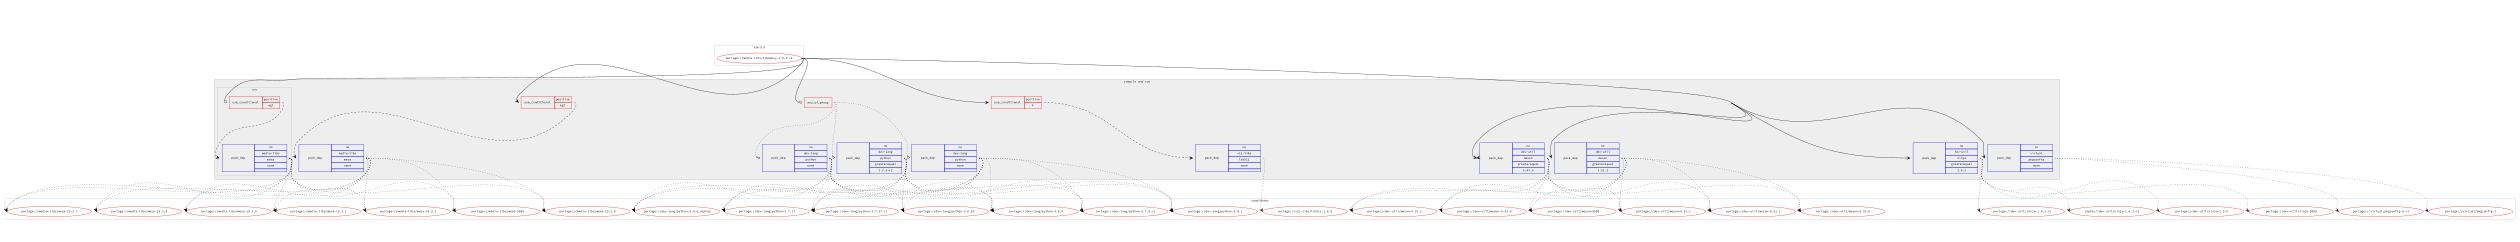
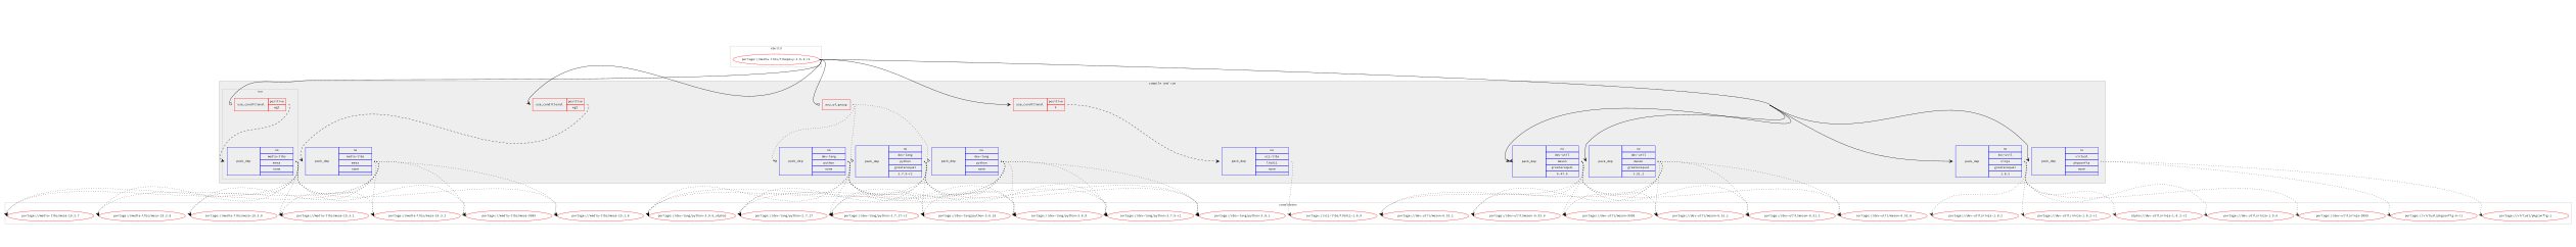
  digraph {
    compound=true
    concentrate=true
    fontname="Source Code Pro"
    fontsize=10
    newrank=true
    rankdir=TB
    ranksep=1.5
    node [color=red fontname="Source Code Pro" fontsize=10]
    edge [arrowhead=vee fontname="Source Code Pro" headport=w style=dotted tailport=e weight=100]
    n1 [label="portage://media-libs/libepoxy-1.5.3-r1" width=4]
    n2 [color=blue label=<<TABLE BORDER="0" CELLBORDER="1" CELLSPACING="0" CELLPADDING="4" WIDTH="220"><TR><TD ROWSPAN="6" CELLPADDING="30">pack_dep</TD></TR><TR><TD WIDTH="110">no</TD></TR><TR><TD>dev-lang</TD></TR><TR><TD>python</TD></TR><TR><TD>none</TD></TR><TR><TD></TD></TR></TABLE>> shape=none]
    n3 [color=blue label=<<TABLE BORDER="0" CELLBORDER="1" CELLSPACING="0" CELLPADDING="4" WIDTH="220"><TR><TD ROWSPAN="6" CELLPADDING="30">pack_dep</TD></TR><TR><TD WIDTH="110">no</TD></TR><TR><TD>dev-lang</TD></TR><TR><TD>python</TD></TR><TR><TD>none</TD></TR><TR><TD></TD></TR></TABLE>> shape=none]
    n4 [color=blue label=<<TABLE BORDER="0" CELLBORDER="1" CELLSPACING="0" CELLPADDING="4" WIDTH="220"><TR><TD ROWSPAN="6" CELLPADDING="30">pack_dep</TD></TR><TR><TD WIDTH="110">no</TD></TR><TR><TD>dev-lang</TD></TR><TR><TD>python</TD></TR><TR><TD>greaterequal</TD></TR><TR><TD>2.7.5-r2</TD></TR></TABLE>> shape=none]
    n5 [label=<<TABLE BORDER="0" CELLBORDER="1" CELLSPACING="0" CELLPADDING="4"><TR><TD CELLPADDING="10">any_of_group</TD></TR></TABLE>> shape=none]
    n6 [color=blue label=<<TABLE BORDER="0" CELLBORDER="1" CELLSPACING="0" CELLPADDING="4" WIDTH="220"><TR><TD ROWSPAN="6" CELLPADDING="30">pack_dep</TD></TR><TR><TD WIDTH="110">no</TD></TR><TR><TD>x11-libs</TD></TR><TR><TD>libX11</TD></TR><TR><TD>none</TD></TR><TR><TD></TD></TR></TABLE>> shape=none]
    n7 [label=<<TABLE BORDER="0" CELLBORDER="1" CELLSPACING="0" CELLPADDING="4"><TR><TD ROWSPAN="3" CELLPADDING="10">use_conditional</TD></TR><TR><TD>positive</TD></TR><TR><TD>X</TD></TR></TABLE>> shape=none]
    n8 [color=blue label=<<TABLE BORDER="0" CELLBORDER="1" CELLSPACING="0" CELLPADDING="4" WIDTH="220"><TR><TD ROWSPAN="6" CELLPADDING="30">pack_dep</TD></TR><TR><TD WIDTH="110">no</TD></TR><TR><TD>media-libs</TD></TR><TR><TD>mesa</TD></TR><TR><TD>none</TD></TR><TR><TD></TD></TR></TABLE>> shape=none]
    n9 [label=<<TABLE BORDER="0" CELLBORDER="1" CELLSPACING="0" CELLPADDING="4"><TR><TD ROWSPAN="3" CELLPADDING="10">use_conditional</TD></TR><TR><TD>positive</TD></TR><TR><TD>egl</TD></TR></TABLE>> shape=none]
    n10 [color=blue label=<<TABLE BORDER="0" CELLBORDER="1" CELLSPACING="0" CELLPADDING="4" WIDTH="220"><TR><TD ROWSPAN="6" CELLPADDING="30">pack_dep</TD></TR><TR><TD WIDTH="110">no</TD></TR><TR><TD>dev-util</TD></TR><TR><TD>meson</TD></TR><TR><TD>greaterequal</TD></TR><TR><TD>0.47.0</TD></TR></TABLE>> shape=none]
    n11 [color=blue label=<<TABLE BORDER="0" CELLBORDER="1" CELLSPACING="0" CELLPADDING="4" WIDTH="220"><TR><TD ROWSPAN="6" CELLPADDING="30">pack_dep</TD></TR><TR><TD WIDTH="110">no</TD></TR><TR><TD>dev-util</TD></TR><TR><TD>meson</TD></TR><TR><TD>greaterequal</TD></TR><TR><TD>0.51.2</TD></TR></TABLE>> shape=none]
    n12 [color=blue label=<<TABLE BORDER="0" CELLBORDER="1" CELLSPACING="0" CELLPADDING="4" WIDTH="220"><TR><TD ROWSPAN="6" CELLPADDING="30">pack_dep</TD></TR><TR><TD WIDTH="110">no</TD></TR><TR><TD>dev-util</TD></TR><TR><TD>ninja</TD></TR><TR><TD>greaterequal</TD></TR><TR><TD>1.8.2</TD></TR></TABLE>> shape=none]
    n13 [color=blue label=<<TABLE BORDER="0" CELLBORDER="1" CELLSPACING="0" CELLPADDING="4" WIDTH="220"><TR><TD ROWSPAN="6" CELLPADDING="30">pack_dep</TD></TR><TR><TD WIDTH="110">no</TD></TR><TR><TD>virtual</TD></TR><TR><TD>pkgconfig</TD></TR><TR><TD>none</TD></TR><TR><TD></TD></TR></TABLE>> shape=none]
    n14 [color=blue label=<<TABLE BORDER="0" CELLBORDER="1" CELLSPACING="0" CELLPADDING="4" WIDTH="220"><TR><TD ROWSPAN="6" CELLPADDING="30">pack_dep</TD></TR><TR><TD WIDTH="110">no</TD></TR><TR><TD>media-libs</TD></TR><TR><TD>mesa</TD></TR><TR><TD>none</TD></TR><TR><TD></TD></TR></TABLE>> shape=none]
    n15 [label=<<TABLE BORDER="0" CELLBORDER="1" CELLSPACING="0" CELLPADDING="4"><TR><TD ROWSPAN="3" CELLPADDING="10">use_conditional</TD></TR><TR><TD>positive</TD></TR><TR><TD>egl</TD></TR></TABLE>> shape=none]
    n16 [label="portage://dev-lang/python-3.9.0_alpha2" width=4]
    n17 [label="portage://dev-lang/python-3.8.1" width=4]
    n18 [label="portage://dev-lang/python-3.7.5-r1" width=4]
    n19 [label="portage://dev-lang/python-3.6.9" width=4]
    n20 [label="portage://dev-lang/python-3.6.10" width=4]
    n21 [label="portage://dev-lang/python-2.7.17-r1" width=4]
    n22 [label="portage://dev-lang/python-2.7.17" width=4]
    n23 [label="portage://x11-libs/libX11-1.6.9" width=4]
    n24 [label="portage://media-libs/mesa-9999" width=4]
    n25 [label="portage://media-libs/mesa-19.3.2" width=4]
    n26 [label="portage://media-libs/mesa-19.3.1" width=4]
    n27 [label="portage://media-libs/mesa-19.3.0" width=4]
    n28 [label="portage://media-libs/mesa-19.2.8" width=4]
    n29 [label="portage://media-libs/mesa-19.2.7" width=4]
    n30 [label="portage://media-libs/mesa-19.1.8" width=4]
    n31 [label="portage://dev-util/meson-9999" width=4]
    n32 [label="portage://dev-util/meson-0.53.0" width=4]
    n33 [label="portage://dev-util/meson-0.52.1" width=4]
    n34 [label="portage://dev-util/meson-0.52.0" width=4]
    n35 [label="portage://dev-util/meson-0.51.2" width=4]
    n36 [label="portage://dev-util/meson-0.51.1" width=4]
    n37 [label="portage://dev-util/ninja-9999" width=4]
    n38 [label="portage://dev-util/ninja-1.9.0" width=4]
    n39 [label="alpha://dev-util/ninja-1.8.2-r2" width=4]
    n40 [label="portage://dev-util/ninja-1.8.2-r1" width=4]
+   n41 [label="portage://dev-util/ninja-1.8.2" width=4]
    n42 [label="portage://virtual/pkgconfig-1" width=4]
    n43 [label="portage://virtual/pkgconfig-0-r1" width=4]
    subgraph cluster_1 {
      color=gray
      label=<<i>ebuild</i>>
      n1
    }
    subgraph cluster_2 {
      color=gray
      label=<<i>dependencies</i>>
      subgraph cluster_3 {
        color=gray
        fillcolor="#eeeeee"
        label=<<i>compile</i>>
        style=filled
        subgraph sub_4 {
          color=gray
          fillcolor="#eeeeee"
          label=<<i>compile</i>>
          style=filled
          n5
          subgraph sub_5 {
            color=gray
            fillcolor="#eeeeee"
            label=<<i>compile</i>>
            style=filled
            n2
          }
          subgraph sub_6 {
            color=gray
            fillcolor="#eeeeee"
            label=<<i>compile</i>>
            style=filled
            n3
          }
          subgraph sub_7 {
            color=gray
            fillcolor="#eeeeee"
            label=<<i>compile</i>>
            style=filled
            n4
          }
        }
        subgraph sub_8 {
          color=gray
          fillcolor="#eeeeee"
          label=<<i>compile</i>>
          style=filled
          n7
          subgraph sub_9 {
            color=gray
            fillcolor="#eeeeee"
            label=<<i>compile</i>>
            style=filled
            n6
          }
        }
        subgraph sub_10 {
          color=gray
          fillcolor="#eeeeee"
          label=<<i>compile</i>>
          style=filled
          n9
          subgraph sub_11 {
            color=gray
            fillcolor="#eeeeee"
            label=<<i>compile</i>>
            style=filled
            n8
          }
        }
        subgraph sub_12 {
          color=gray
          fillcolor="#eeeeee"
          label=<<i>compile</i>>
          style=filled
          n10
        }
        subgraph sub_13 {
          color=gray
          fillcolor="#eeeeee"
          label=<<i>compile</i>>
          style=filled
          n11
        }
        subgraph sub_14 {
          color=gray
          fillcolor="#eeeeee"
          label=<<i>compile</i>>
          style=filled
          n12
        }
        subgraph sub_15 {
          color=gray
          fillcolor="#eeeeee"
          label=<<i>compile</i>>
          style=filled
          n13
        }
      }
      subgraph cluster_16 {
        color=gray
        fillcolor="#eeeeee"
        label=<<i>compile and run</i>>
        style=filled
      }
      subgraph cluster_17 {
        color=gray
        fillcolor="#eeeeee"
        label=<<i>run</i>>
        style=filled
        subgraph sub_18 {
          color=gray
          fillcolor="#eeeeee"
          label=<<i>run</i>>
          style=filled
          n15
          subgraph sub_19 {
            color=gray
            fillcolor="#eeeeee"
            label=<<i>run</i>>
            style=filled
            n14
          }
        }
      }
    }
    subgraph cluster_20 {
      color=gray
      label=<<i>candidates</i>>
      rank=same
      subgraph sub_21 {
        color=black
        label=<<i>candidates</i>>
        nodesep=1
        rank=same
        n16
        n17
        n18
        n19
        n20
        n21
        n22
      }
      subgraph sub_22 {
        color=black
        label=<<i>candidates</i>>
        nodesep=1
        rank=same
        n16
        n17
        n18
        n19
        n20
        n21
        n22
      }
      subgraph sub_23 {
        color=black
        label=<<i>candidates</i>>
        nodesep=1
        rank=same
        n16
        n17
        n18
        n19
        n20
        n21
        n22
      }
      subgraph sub_24 {
        color=black
        label=<<i>candidates</i>>
        nodesep=1
        rank=same
        n23
      }
      subgraph sub_25 {
        color=black
        label=<<i>candidates</i>>
        nodesep=1
        rank=same
        n24
        n25
        n26
        n27
        n28
        n29
        n30
      }
      subgraph sub_26 {
        color=black
        label=<<i>candidates</i>>
        nodesep=1
        rank=same
        n31
        n32
        n33
        n34
        n35
        n36
      }
      subgraph sub_27 {
        color=black
        label=<<i>candidates</i>>
        nodesep=1
        rank=same
        n31
        n32
        n33
        n34
        n35
        n36
      }
      subgraph sub_28 {
        color=black
        label=<<i>candidates</i>>
        nodesep=1
        rank=same
        n37
        n38
        n39
        n40
+       n41
      }
      subgraph sub_29 {
        color=black
        label=<<i>candidates</i>>
        nodesep=1
        rank=same
        n42
        n43
      }
      subgraph sub_30 {
        color=black
        label=<<i>candidates</i>>
        nodesep=1
        rank=same
        n24
        n25
        n26
        n27
        n28
        n29
        n30
      }
    }
    n1 -> n5 [arrowhead=oinv style=solid weight=20]
    n1 -> n7 [style=solid weight=20]
    n1 -> n9 [style=solid weight=20]
    n1 -> n10 [style=solid weight=20]
    n1 -> n11 [style=solid weight=20]
    n1 -> n12 [style=solid weight=20]
    n1 -> n13 [style=solid weight=20]
    n1 -> n15 [arrowhead=odot style=solid weight=20]
    n2 -> n16
    n2 -> n17
    n2 -> n18
    n2 -> n19
    n2 -> n20
    n2 -> n21
    n2 -> n22
    n3 -> n16
    n3 -> n17
    n3 -> n18
    n3 -> n19
    n3 -> n20
    n3 -> n21
    n3 -> n22
    n4 -> n16
    n4 -> n17
    n4 -> n18
    n4 -> n19
    n4 -> n20
    n4 -> n21
    n4 -> n22
    n5 -> n2 [arrowhead=oinv weight=20]
    n5 -> n3 [arrowhead=oinv weight=20]
    n5 -> n4 [arrowhead=oinv weight=20]
    n6 -> n23
    n7 -> n6 [style=dashed weight=20]
    n8 -> n24
    n8 -> n25
    n8 -> n26
    n8 -> n27
    n8 -> n28
    n8 -> n29
    n8 -> n30
    n9 -> n8 [style=dashed weight=20]
    n10 -> n31
    n10 -> n32
    n10 -> n33
    n10 -> n34
    n10 -> n35
    n10 -> n36
    n11 -> n31
    n11 -> n32
    n11 -> n33
    n11 -> n34
    n11 -> n35
    n11 -> n36
    n12 -> n37
    n12 -> n38
    n12 -> n39
    n12 -> n40
+   n12 -> n41
    n13 -> n42
    n13 -> n43
    n14 -> n24
    n14 -> n25
    n14 -> n26
    n14 -> n27
    n14 -> n28
    n14 -> n29
    n14 -> n30
    n15 -> n14 [style=dashed weight=20]
  }
